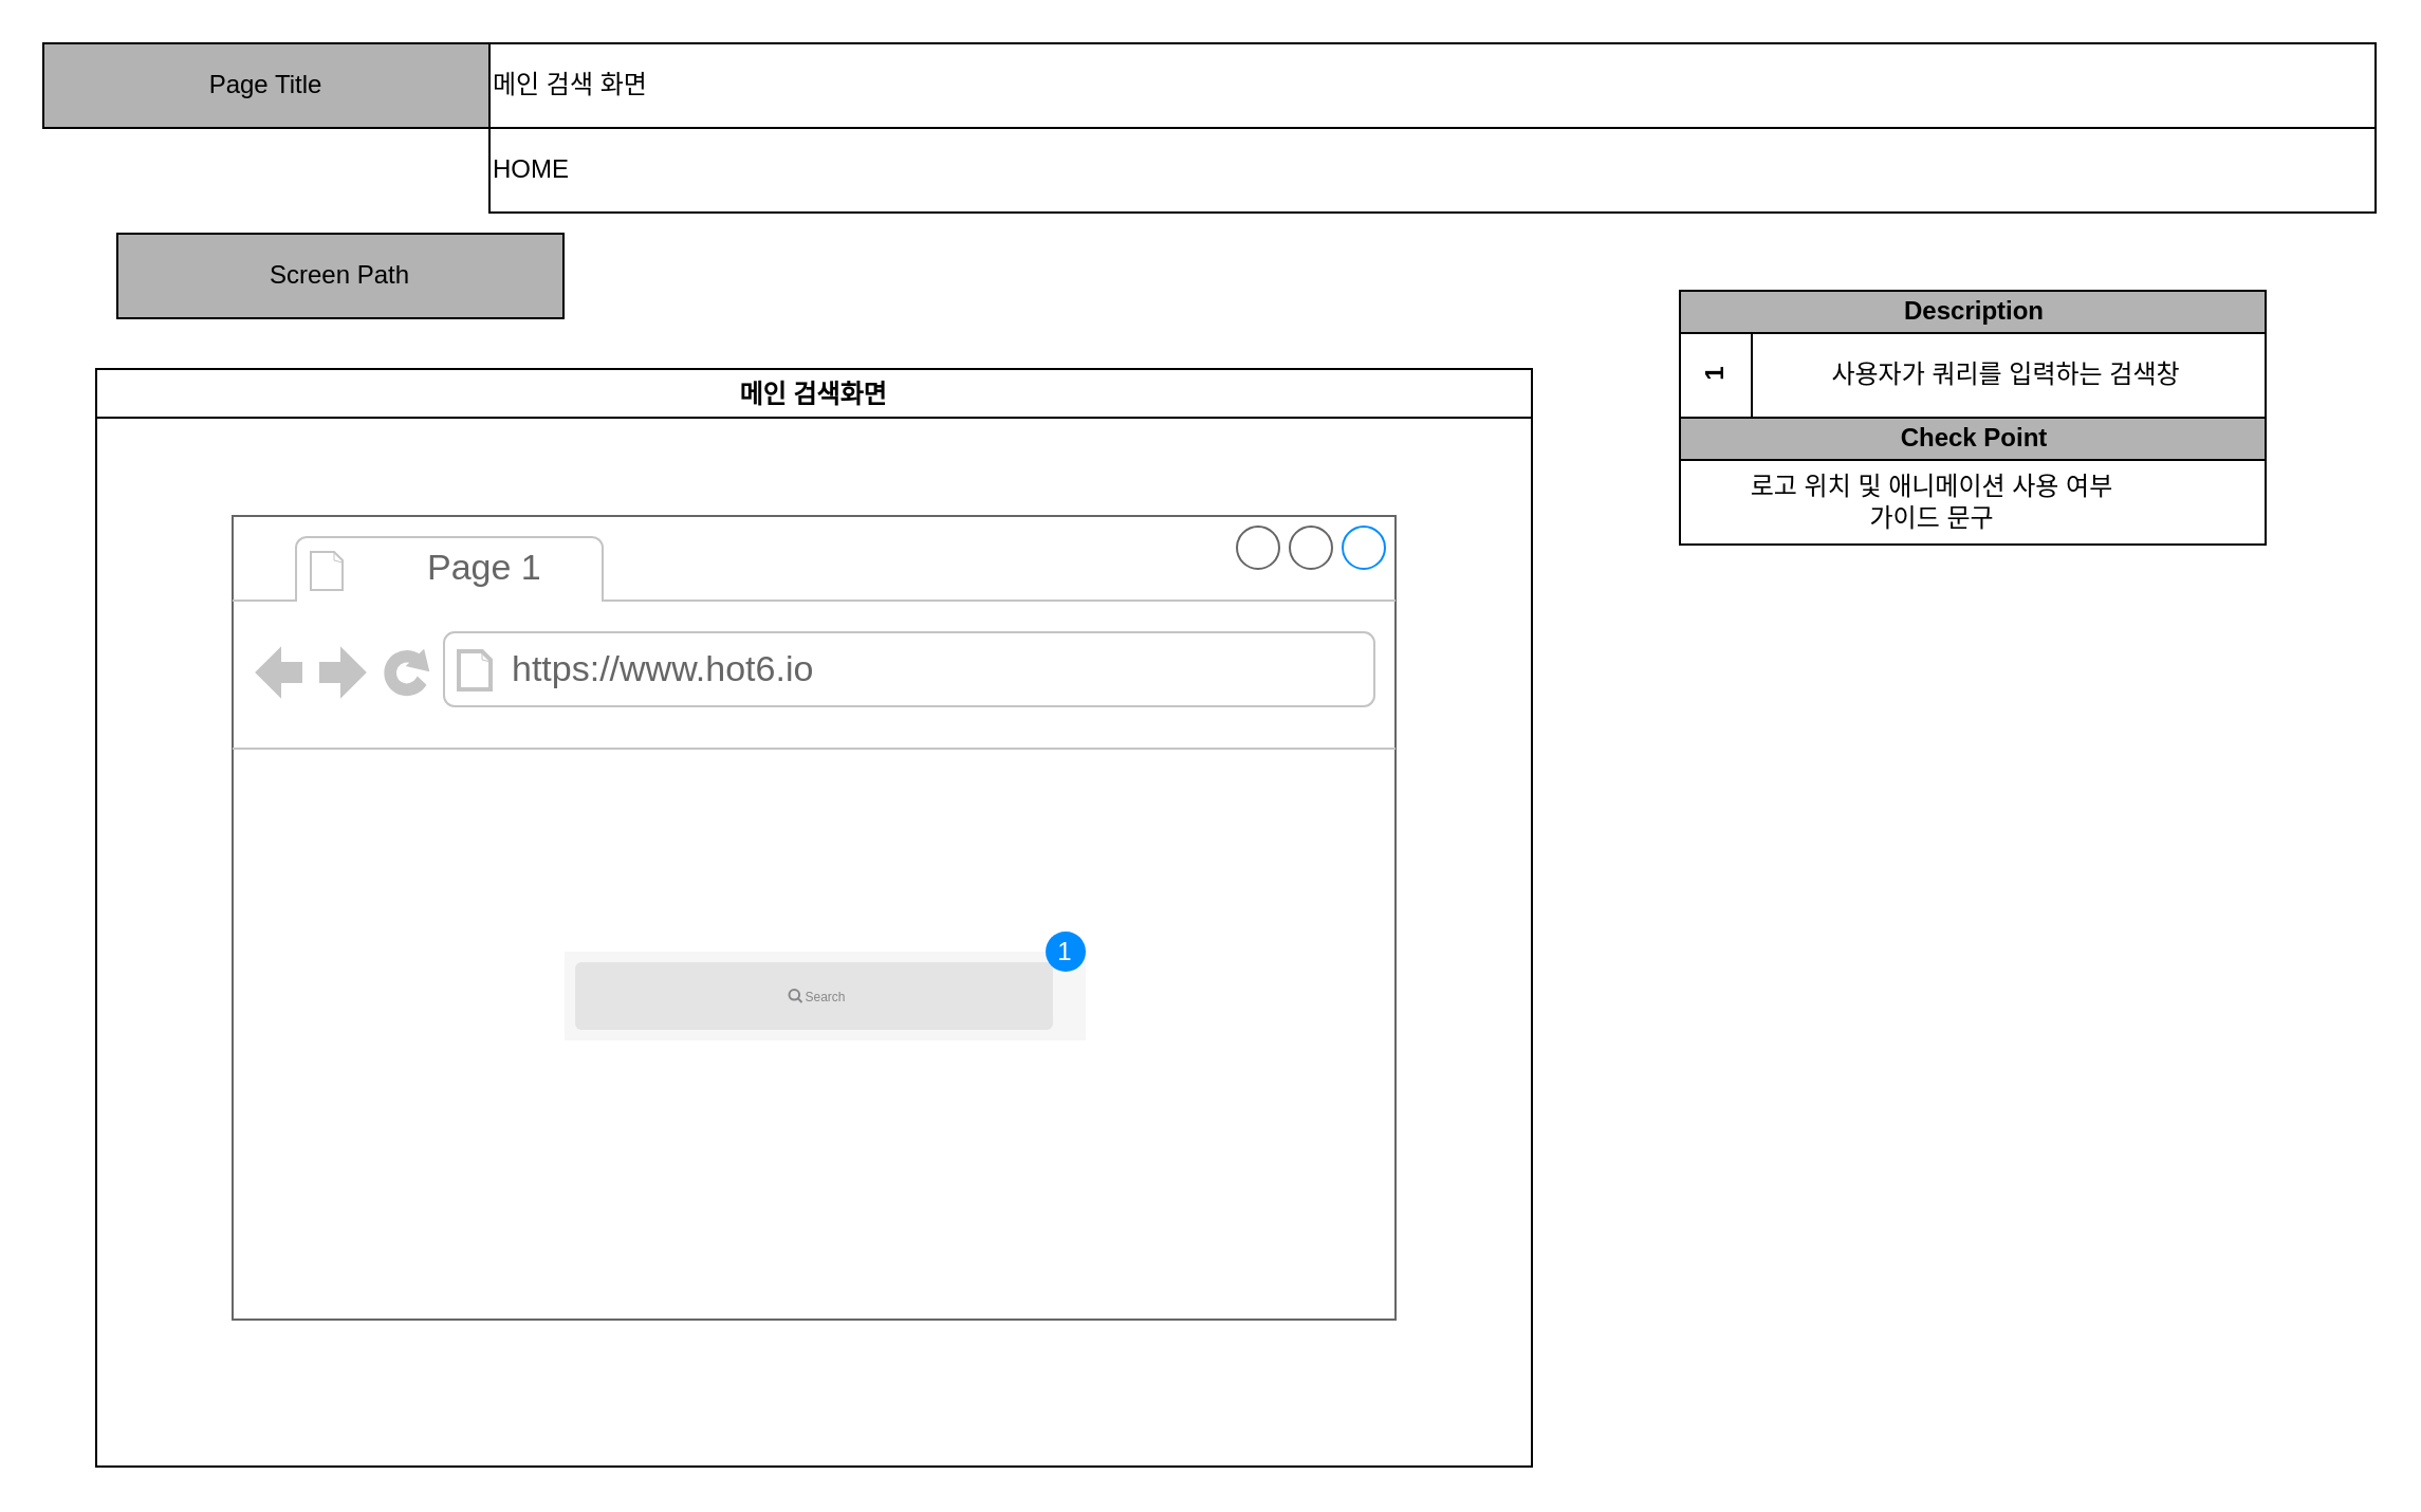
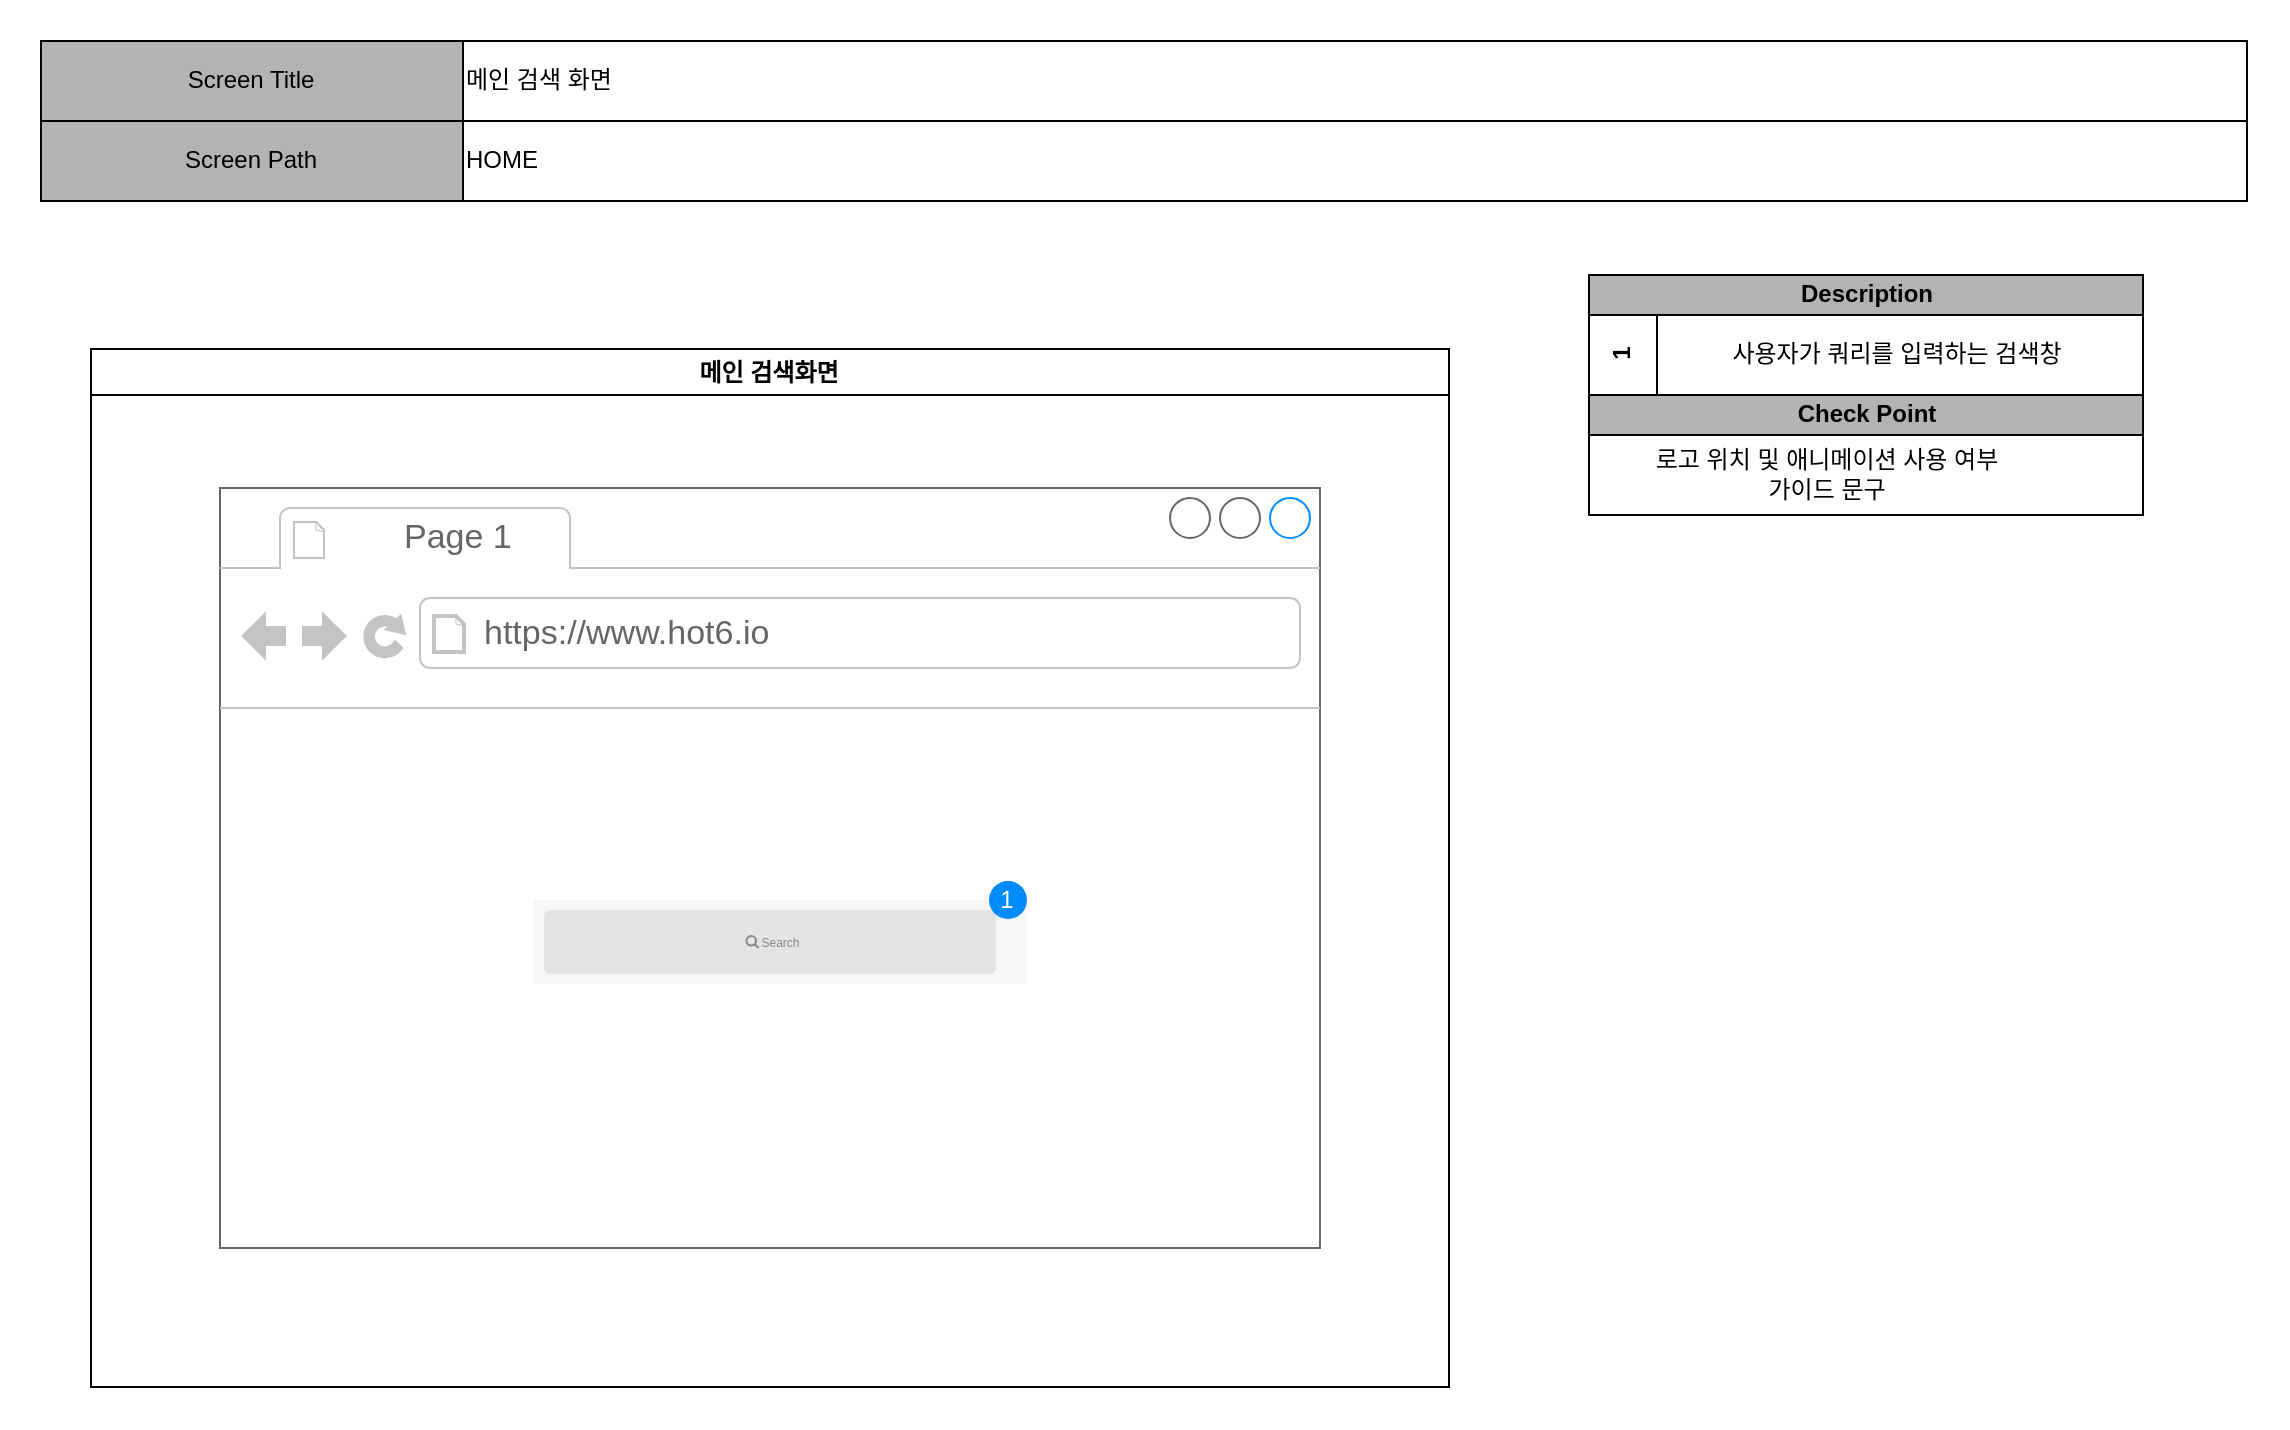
  <mxCell id="0" />
  <mxCell id="1" parent="0" />
  <mxCell id="2" value="메인 검색화면" style="swimlane;startSize=23;" parent="1" vertex="1"><mxGeometry x="45" y="174" width="679" height="519" as="geometry"><mxRectangle x="53" y="226" width="83" height="23" as="alternateBounds" /></mxGeometry></mxCell>
  <mxCell id="3" value="" style="strokeWidth=1;shadow=0;dashed=0;align=center;html=1;shape=mxgraph.mockup.containers.browserWindow;rSize=0;strokeColor=#666666;strokeColor2=#008cff;strokeColor3=#c4c4c4;mainText=,;recursiveResize=0;" parent="2" vertex="1"><mxGeometry x="64.5" y="69.5" width="550" height="380" as="geometry" /></mxCell>
  <mxCell id="4" value="Page 1" style="strokeWidth=1;shadow=0;dashed=0;align=center;html=1;shape=mxgraph.mockup.containers.anchor;fontSize=17;fontColor=#666666;align=left;" parent="3" vertex="1"><mxGeometry x="90" y="12" width="110" height="26" as="geometry" /></mxCell>
  <mxCell id="5" value="https://www.hot6.io" style="strokeWidth=1;shadow=0;dashed=0;align=center;html=1;shape=mxgraph.mockup.containers.anchor;rSize=0;fontSize=17;fontColor=#666666;align=left;" parent="3" vertex="1"><mxGeometry x="130" y="60" width="250" height="26" as="geometry" /></mxCell>
  <mxCell id="6" value="" style="shape=rect;fillColor=#F6F6F6;strokeColor=none;" parent="3" vertex="1"><mxGeometry x="157" y="206" width="246.5" height="42" as="geometry" /></mxCell>
  <mxCell id="7" value="" style="html=1;strokeWidth=1;shadow=0;dashed=0;shape=mxgraph.ios7ui.marginRect;rx=3;ry=3;rectMargin=5;fillColor=#E4E4E4;strokeColor=none;" parent="6" vertex="1"><mxGeometry width="236" height="42" as="geometry" /></mxCell>
  <mxCell id="8" value="Search" style="shape=mxgraph.ios7.icons.looking_glass;strokeColor=#878789;fillColor=none;fontColor=#878789;labelPosition=right;verticalLabelPosition=middle;align=left;verticalAlign=middle;fontSize=6;fontStyle=0;spacingTop=2;" parent="6" vertex="1"><mxGeometry x="0.5" y="0.5" width="6" height="6" relative="1" as="geometry"><mxPoint x="-17" y="-3" as="offset" /></mxGeometry></mxCell>
  <mxCell id="9" value="1" style="shape=tapeData;whiteSpace=wrap;html=1;perimeter=ellipsePerimeter;fillColor=#008cff;strokeColor=none;fontColor=#FFFFFF;" parent="6" vertex="1"><mxGeometry x="227.5" y="-9.5" width="19" height="19" as="geometry" /></mxCell>
  <mxCell id="10" value="메인 검색 화면" style="rounded=0;whiteSpace=wrap;html=1;align=left;" parent="1" vertex="1"><mxGeometry x="231" y="20" width="892" height="40" as="geometry" /></mxCell>
  <mxCell id="11" value="HOME" style="rounded=0;whiteSpace=wrap;html=1;align=left;" parent="1" vertex="1"><mxGeometry x="231" y="60" width="892" height="40" as="geometry" /></mxCell>
- <mxCell id="12" value="Page Title" style="rounded=0;whiteSpace=wrap;html=1;fillColor=#B3B3B3;" parent="1" vertex="1"><mxGeometry x="20" y="20" width="211" height="40" as="geometry" /></mxCell>
- <mxCell id="13" value="Screen Path" style="rounded=0;whiteSpace=wrap;html=1;fillColor=#B3B3B3;" parent="1" vertex="1"><mxGeometry x="55" y="110" width="211" height="40" as="geometry" /></mxCell>
+ <mxCell id="12" value="Screen Title" style="rounded=0;whiteSpace=wrap;html=1;fillColor=#B3B3B3;" parent="1" vertex="1"><mxGeometry x="20" y="20" width="211" height="40" as="geometry" /></mxCell>
+ <mxCell id="13" value="Screen Path" style="rounded=0;whiteSpace=wrap;html=1;fillColor=#B3B3B3;" parent="1" vertex="1"><mxGeometry x="20" y="60" width="211" height="40" as="geometry" /></mxCell>
  <mxCell id="14" value="&lt;font color=&quot;#000000&quot;&gt;Description&lt;/font&gt;" style="swimlane;html=1;childLayout=stackLayout;resizeParent=1;resizeParentMax=0;horizontal=1;startSize=20;horizontalStack=0;fontColor=#FFFFFF;allowArrows=0;connectable=0;expand=1;dropTarget=1;fillColor=#B3B3B3;" parent="1" vertex="1"><mxGeometry x="794" y="137" width="277" height="60" as="geometry" /></mxCell>
  <mxCell id="15" value="1" style="swimlane;html=1;startSize=34;horizontal=0;expand=1;swimlaneLine=1;connectable=0;allowArrows=0;collapsible=0;portConstraintRotation=0;" parent="14" vertex="1"><mxGeometry y="20" width="277" height="40" as="geometry" /></mxCell>
  <mxCell id="16" value="&lt;font color=&quot;#000000&quot;&gt;사용자가 쿼리를 입력하는 검색창&lt;/font&gt;" style="text;html=1;align=center;verticalAlign=middle;resizable=0;points=[];autosize=1;fontColor=#FFFFFF;" parent="15" vertex="1"><mxGeometry x="59.5" y="11" width="188" height="18" as="geometry" /></mxCell>
  <mxCell id="17" value="&lt;font color=&quot;#000000&quot;&gt;Check Point&lt;/font&gt;" style="swimlane;html=1;childLayout=stackLayout;resizeParent=1;resizeParentMax=0;horizontal=1;startSize=20;horizontalStack=0;fontColor=#FFFFFF;allowArrows=0;connectable=0;expand=1;dropTarget=1;fillColor=#B3B3B3;" parent="1" vertex="1"><mxGeometry x="794" y="197" width="277" height="60" as="geometry" /></mxCell>
  <mxCell id="18" value="" style="swimlane;html=1;startSize=34;horizontal=0;expand=1;swimlaneLine=0;connectable=0;allowArrows=0;collapsible=0;portConstraintRotation=0;" parent="17" vertex="1"><mxGeometry y="20" width="277" height="40" as="geometry" /></mxCell>
  <mxCell id="19" value="&lt;font color=&quot;#000000&quot;&gt;로고 위치 및 애니메이션 사용 여부&lt;br&gt;가이드 문구&lt;br&gt;&lt;/font&gt;" style="text;html=1;align=center;verticalAlign=middle;resizable=0;points=[];autosize=1;fontColor=#FFFFFF;" parent="18" vertex="1"><mxGeometry x="21.5" y="4" width="195" height="32" as="geometry" /></mxCell>
